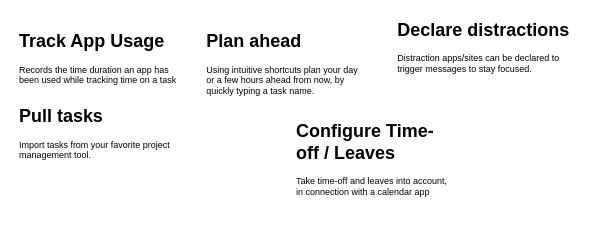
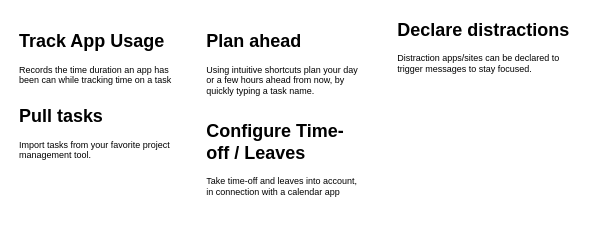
  <mxCell id="0" />
  <mxCell id="1" parent="0" />
- <mxCell id="2" value="&lt;h1&gt;Track App Usage&lt;/h1&gt;&lt;p&gt;Records the time duration an app has been used while tracking time on a task&lt;/p&gt;" style="text;html=1;strokeColor=none;fillColor=none;spacing=5;spacingTop=-20;whiteSpace=wrap;overflow=hidden;rounded=0;" vertex="1" parent="1"><mxGeometry x="20" y="35" width="220" height="80" as="geometry" /></mxCell>
+ <mxCell id="2" value="&lt;h1&gt;Track App Usage&lt;/h1&gt;&lt;p&gt;Records the time duration an app has been can while tracking time on a task&lt;/p&gt;" style="text;html=1;strokeColor=none;fillColor=none;spacing=5;spacingTop=-20;whiteSpace=wrap;overflow=hidden;rounded=0;" vertex="1" parent="1"><mxGeometry x="20" y="35" width="220" height="80" as="geometry" /></mxCell>
  <mxCell id="3" value="&lt;h1&gt;Declare distractions&lt;/h1&gt;&lt;p&gt;Distraction apps/sites can be declared to trigger messages to stay focused.&lt;/p&gt;" style="text;html=1;strokeColor=none;fillColor=none;spacing=5;spacingTop=-20;whiteSpace=wrap;overflow=hidden;rounded=0;" vertex="1" parent="1"><mxGeometry x="525" y="20" width="240" height="80" as="geometry" /></mxCell>
  <mxCell id="4" value="&lt;h1&gt;Plan ahead&lt;/h1&gt;&lt;p&gt;Using intuitive shortcuts plan your day or a few hours ahead from now, by quickly typing a task name.&lt;/p&gt;" style="text;html=1;strokeColor=none;fillColor=none;spacing=5;spacingTop=-20;whiteSpace=wrap;overflow=hidden;rounded=0;" vertex="1" parent="1"><mxGeometry x="270" y="35" width="220" height="100" as="geometry" /></mxCell>
  <mxCell id="5" value="&lt;h1&gt;Pull tasks&lt;/h1&gt;&lt;p&gt;Import tasks from your favorite project management tool.&lt;/p&gt;" style="text;html=1;strokeColor=none;fillColor=none;spacing=5;spacingTop=-20;whiteSpace=wrap;overflow=hidden;rounded=0;" vertex="1" parent="1"><mxGeometry x="20" y="135" width="220" height="80" as="geometry" /></mxCell>
- <mxCell id="6" value="&lt;h1&gt;Configure Time-off / Leaves&lt;/h1&gt;&lt;p&gt;Take time-off and leaves into account, in connection with a calendar app&lt;/p&gt;" style="text;html=1;strokeColor=none;fillColor=none;spacing=5;spacingTop=-20;whiteSpace=wrap;overflow=hidden;rounded=0;" vertex="1" parent="1"><mxGeometry x="390" y="155" width="210" height="130" as="geometry" /></mxCell>
+ <mxCell id="6" value="&lt;h1&gt;Configure Time-off / Leaves&lt;/h1&gt;&lt;p&gt;Take time-off and leaves into account, in connection with a calendar app&lt;/p&gt;" style="text;html=1;strokeColor=none;fillColor=none;spacing=5;spacingTop=-20;whiteSpace=wrap;overflow=hidden;rounded=0;" vertex="1" parent="1"><mxGeometry x="270" y="155" width="210" height="130" as="geometry" /></mxCell>
